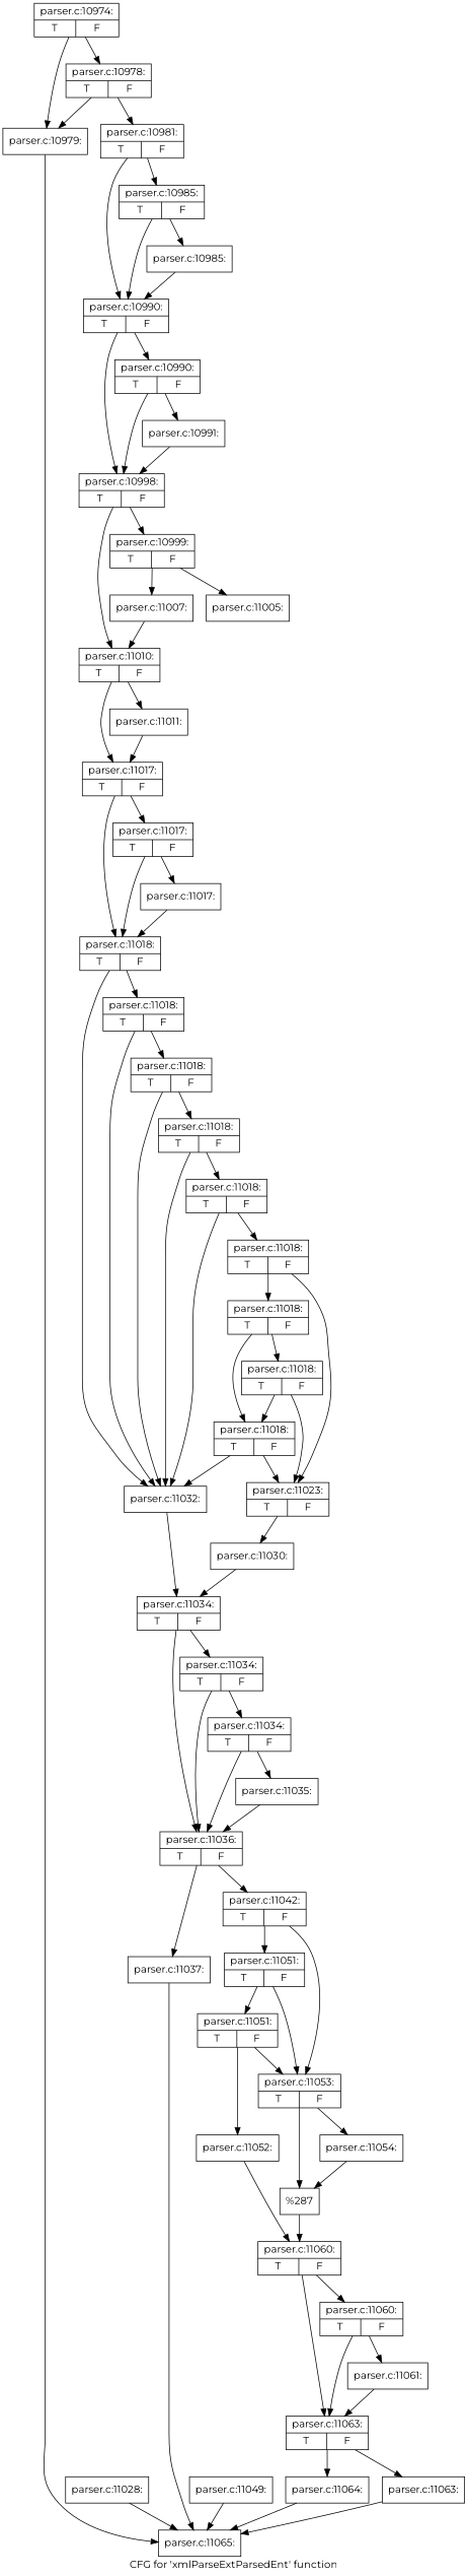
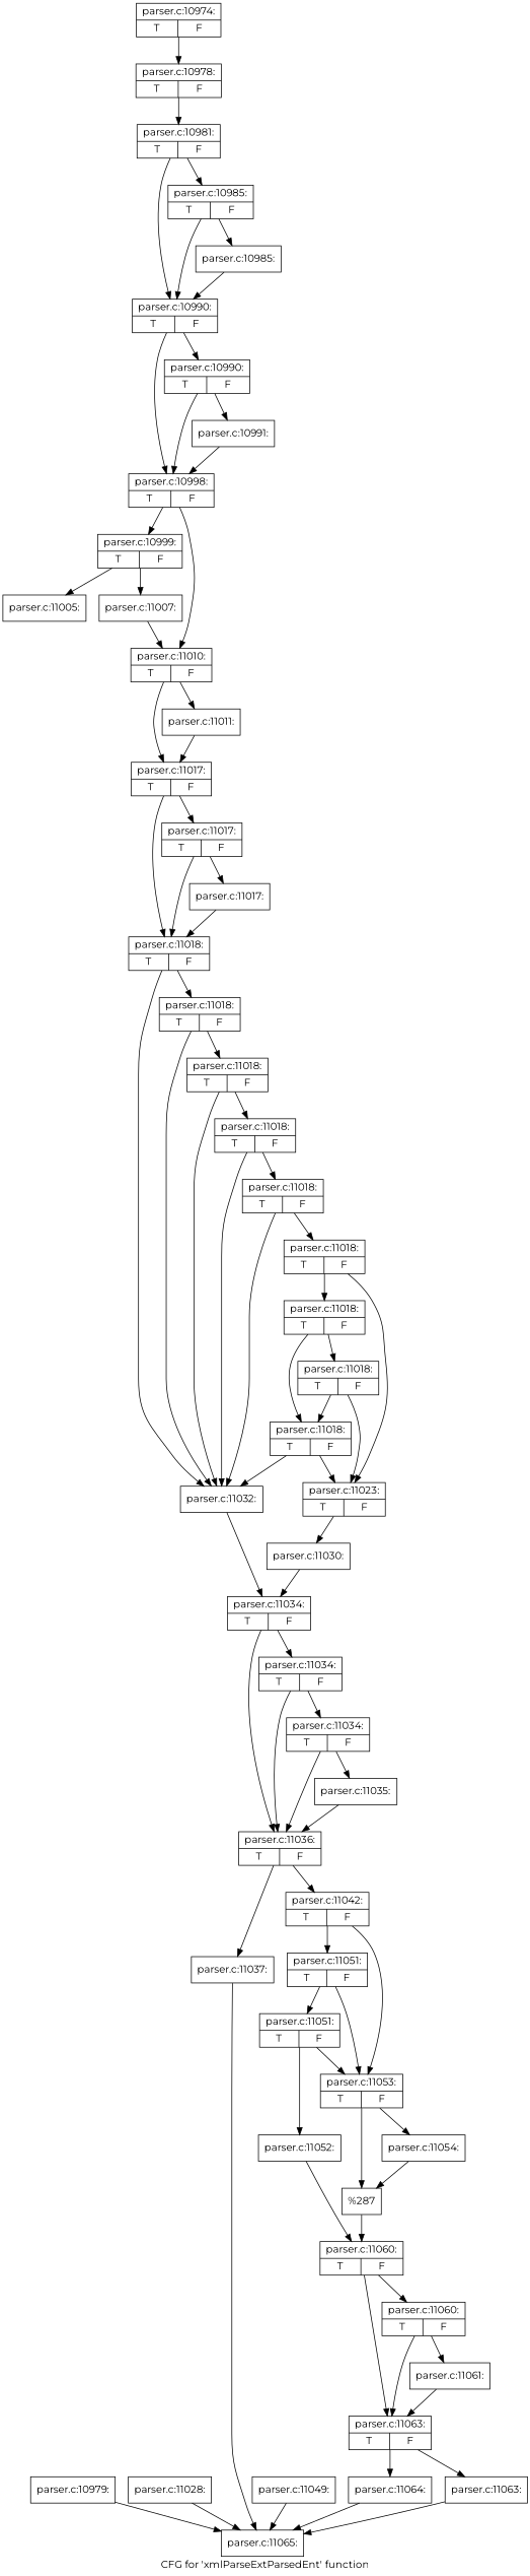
  digraph {
    fontname=Montserrat
    label="CFG for 'xmlParseExtParsedEnt' function"
    node [fontname=Montserrat shape=record]
    edge [fontname=Montserrat]
    n1 [label="{parser.c:10974:|{<s0>T|<s1>F}}"]
    n2 [label="{parser.c:10979:}"]
    n3 [label="{parser.c:10978:|{<s0>T|<s1>F}}"]
    n4 [label="{parser.c:11065:}"]
    n5 [label="{parser.c:10981:|{<s0>T|<s1>F}}"]
    n6 [label="{parser.c:10985:|{<s0>T|<s1>F}}"]
    n7 [label="{parser.c:10990:|{<s0>T|<s1>F}}"]
    n8 [label="{parser.c:10985:}"]
    n9 [label="{parser.c:10990:|{<s0>T|<s1>F}}"]
    n10 [label="{parser.c:10998:|{<s0>T|<s1>F}}"]
    n11 [label="{parser.c:10991:}"]
    n12 [label="{parser.c:10999:|{<s0>T|<s1>F}}"]
    n13 [label="{parser.c:11010:|{<s0>T|<s1>F}}"]
    n14 [label="{parser.c:11005:}"]
    n15 [label="{parser.c:11007:}"]
    n16 [label="{parser.c:11011:}"]
    n17 [label="{parser.c:11017:|{<s0>T|<s1>F}}"]
    n18 [label="{parser.c:11017:|{<s0>T|<s1>F}}"]
    n19 [label="{parser.c:11018:|{<s0>T|<s1>F}}"]
    n20 [label="{parser.c:11017:}"]
    n21 [label="{parser.c:11018:|{<s0>T|<s1>F}}"]
    n22 [label="{parser.c:11032:}"]
    n23 [label="{parser.c:11018:|{<s0>T|<s1>F}}"]
    n24 [label="{parser.c:11034:|{<s0>T|<s1>F}}"]
    n25 [label="{parser.c:11018:|{<s0>T|<s1>F}}"]
    n26 [label="{parser.c:11034:|{<s0>T|<s1>F}}"]
    n27 [label="{parser.c:11036:|{<s0>T|<s1>F}}"]
    n28 [label="{parser.c:11018:|{<s0>T|<s1>F}}"]
    n29 [label="{parser.c:11018:|{<s0>T|<s1>F}}"]
    n30 [label="{parser.c:11023:|{<s0>T|<s1>F}}"]
    n31 [label="{parser.c:11018:|{<s0>T|<s1>F}}"]
    n32 [label="{parser.c:11030:}"]
    n33 [label="{parser.c:11018:|{<s0>T|<s1>F}}"]
    n34 [label="{parser.c:11018:|{<s0>T|<s1>F}}"]
    n35 [label="{parser.c:11028:}"]
    n36 [label="{parser.c:11034:|{<s0>T|<s1>F}}"]
    n37 [label="{parser.c:11037:}"]
    n38 [label="{parser.c:11042:|{<s0>T|<s1>F}}"]
    n39 [label="{parser.c:11035:}"]
    n40 [label="{parser.c:11051:|{<s0>T|<s1>F}}"]
    n41 [label="{parser.c:11053:|{<s0>T|<s1>F}}"]
    n42 [label="{parser.c:11049:}"]
    n43 [label="{parser.c:11051:|{<s0>T|<s1>F}}"]
    n44 [label="{parser.c:11052:}"]
    n45 [label="{parser.c:11054:}"]
    n46 [label="{%287}"]
    n47 [label="{parser.c:11060:|{<s0>T|<s1>F}}"]
    n48 [label="{parser.c:11060:|{<s0>T|<s1>F}}"]
    n49 [label="{parser.c:11063:|{<s0>T|<s1>F}}"]
    n50 [label="{parser.c:11061:}"]
    n51 [label="{parser.c:11064:}"]
    n52 [label="{parser.c:11063:}"]
-   n1 -> n2
    n1 -> n3
    n2 -> n4
-   n3 -> n2
    n3 -> n5
    n5 -> n6
    n5 -> n7
    n6 -> n7
    n6 -> n8
    n7 -> n9
    n7 -> n10
    n8 -> n7
    n9 -> n10
    n9 -> n11
    n10 -> n12
    n10 -> n13
    n11 -> n10
    n12 -> n14
    n12 -> n15
    n13 -> n16
    n13 -> n17
    n15 -> n13
    n16 -> n17
    n17 -> n18
    n17 -> n19
    n18 -> n19
    n18 -> n20
    n19 -> n21
    n19 -> n22
    n20 -> n19
    n21 -> n22
    n21 -> n23
    n22 -> n24
    n23 -> n22
    n23 -> n25
    n24 -> n26
    n24 -> n27
    n25 -> n22
    n25 -> n28
    n26 -> n27
    n26 -> n36
    n27 -> n37
    n27 -> n38
    n28 -> n22
    n28 -> n29
    n29 -> n30
    n29 -> n31
    n30 -> n32
    n31 -> n33
    n31 -> n34
    n32 -> n24
    n33 -> n30
    n33 -> n34
    n34 -> n22
    n34 -> n30
    n35 -> n4
    n36 -> n27
    n36 -> n39
    n37 -> n4
    n38 -> n40
    n38 -> n41
    n39 -> n27
    n40 -> n41
    n40 -> n43
    n41 -> n45
    n41 -> n46
    n42 -> n4
    n43 -> n41
    n43 -> n44
    n44 -> n47
    n45 -> n46
    n46 -> n47
    n47 -> n48
    n47 -> n49
    n48 -> n49
    n48 -> n50
    n49 -> n51
    n49 -> n52
    n50 -> n49
    n51 -> n4
    n52 -> n4
  }
